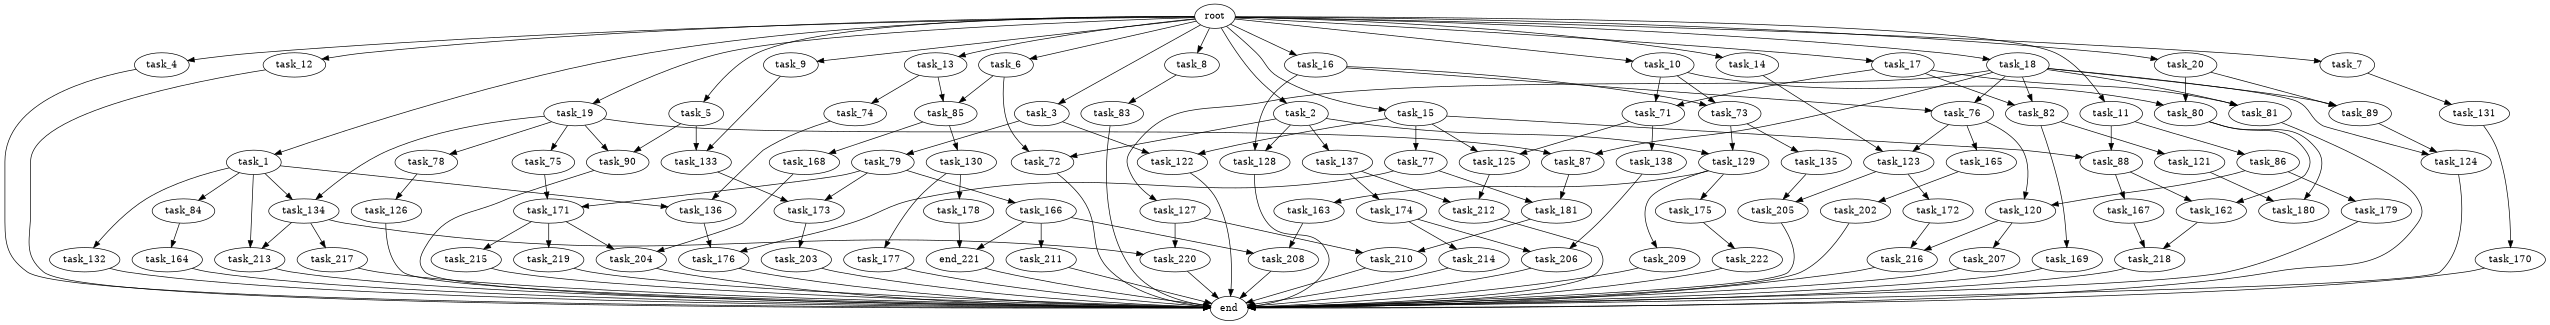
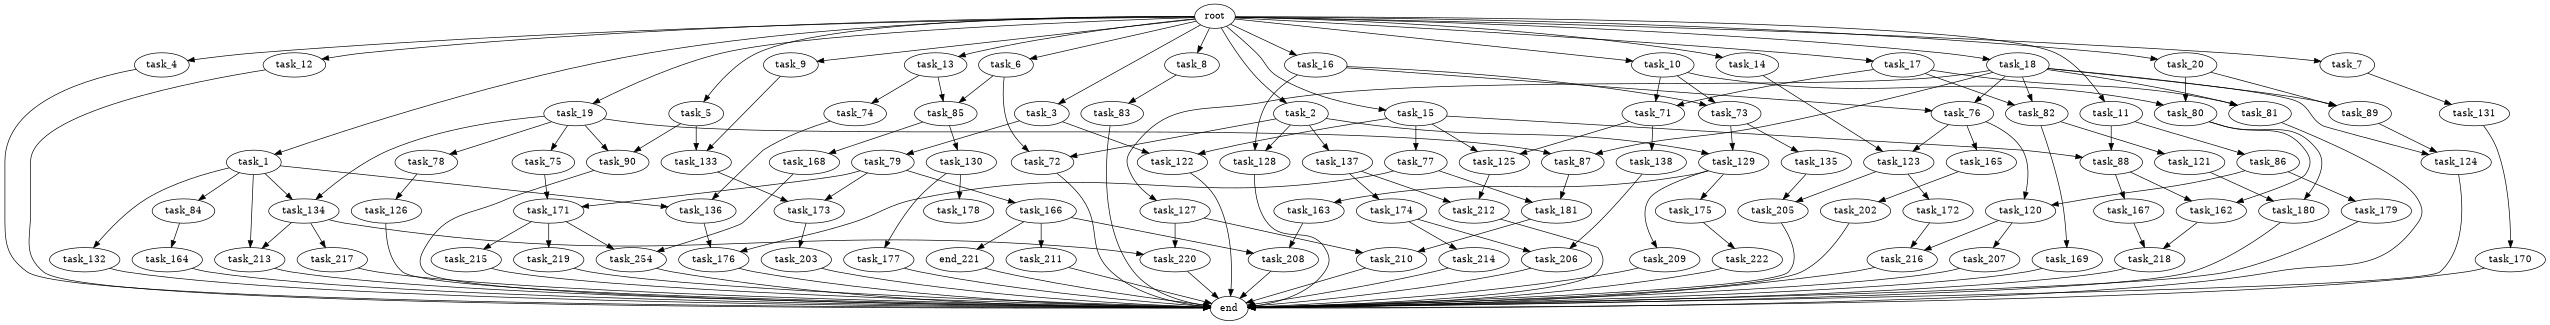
  digraph {
    root
    task_1
    task_2
    task_3
    task_4
    task_5
    task_6
    task_7
    task_8
    task_9
    task_10
    task_11
    task_12
    task_13
    task_14
    task_15
    task_16
    task_17
    task_18
    task_19
    task_20
    task_84
    task_132
    task_134
    task_136
    task_213
    task_72
    task_128
    task_129
    task_137
    task_79
    task_122
    end
    task_90
    task_133
    task_85
    task_131
    task_83
    task_71
    task_73
    task_80
    task_86
    task_88
    task_74
    task_123
    task_77
    task_125
    task_76
    task_81
    task_82
    task_87
    task_89
    task_124
    task_127
    task_75
    task_78
    task_164
    task_220
    task_217
    task_176
    task_163
    task_175
    task_209
    task_212
    task_174
    task_171
    task_166
    task_173
    task_130
    task_168
    task_170
    task_138
    task_135
    task_162
    task_180
    task_120
    task_179
    task_167
    task_172
    task_205
    task_181
    task_165
    task_121
    task_169
    task_210
    task_126
    task_206
-   task_204
+   task_204 [label=task_254]
    task_215
    task_219
    task_207
    task_216
    task_202
    task_208
    task_211
    n96 [label=end_221]
    task_203
    task_218
    task_177
    task_178
    task_222
    task_214
    root -> task_1
    root -> task_2
    root -> task_3
    root -> task_4
    root -> task_5
    root -> task_6
    root -> task_7
    root -> task_8
    root -> task_9
    root -> task_10
    root -> task_11
    root -> task_12
    root -> task_13
    root -> task_14
    root -> task_15
    root -> task_16
    root -> task_17
    root -> task_18
    root -> task_19
    root -> task_20
    task_1 -> task_84
    task_1 -> task_132
    task_1 -> task_134
    task_1 -> task_136
    task_1 -> task_213
    task_2 -> task_72
    task_2 -> task_128
    task_2 -> task_129
    task_2 -> task_137
    task_3 -> task_79
    task_3 -> task_122
    task_4 -> end
    task_5 -> task_90
    task_5 -> task_133
    task_6 -> task_72
    task_6 -> task_85
    task_7 -> task_131
    task_8 -> task_83
    task_9 -> task_133
    task_10 -> task_71
    task_10 -> task_73
    task_10 -> task_80
    task_11 -> task_86
    task_11 -> task_88
    task_12 -> end
    task_13 -> task_85
    task_13 -> task_74
    task_14 -> task_123
    task_15 -> task_122
    task_15 -> task_88
    task_15 -> task_77
    task_15 -> task_125
    task_16 -> task_128
    task_16 -> task_73
    task_16 -> task_76
    task_17 -> task_71
    task_17 -> task_81
    task_17 -> task_82
    task_18 -> task_76
    task_18 -> task_81
    task_18 -> task_82
    task_18 -> task_87
    task_18 -> task_89
    task_18 -> task_124
    task_18 -> task_127
    task_19 -> task_134
    task_19 -> task_90
    task_19 -> task_87
    task_19 -> task_75
    task_19 -> task_78
    task_20 -> task_80
    task_20 -> task_89
    task_84 -> task_164
    task_132 -> end
    task_134 -> task_213
    task_134 -> task_220
    task_134 -> task_217
    task_136 -> task_176
    task_213 -> end
    task_72 -> end
    task_128 -> end
    task_129 -> task_163
    task_129 -> task_175
    task_129 -> task_209
    task_137 -> task_212
    task_137 -> task_174
    task_79 -> task_171
    task_79 -> task_166
    task_79 -> task_173
    task_122 -> end
    task_90 -> end
    task_133 -> task_173
    task_85 -> task_130
    task_85 -> task_168
    task_131 -> task_170
    task_83 -> end
    task_71 -> task_125
    task_71 -> task_138
    task_73 -> task_129
    task_73 -> task_135
    task_80 -> task_162
    task_80 -> task_180
    task_86 -> task_120
    task_86 -> task_179
    task_88 -> task_162
    task_88 -> task_167
    task_74 -> task_136
    task_123 -> task_172
    task_123 -> task_205
    task_77 -> task_176
    task_77 -> task_181
    task_125 -> task_212
    task_76 -> task_123
    task_76 -> task_120
    task_76 -> task_165
    task_81 -> end
    task_82 -> task_121
    task_82 -> task_169
    task_87 -> task_181
    task_89 -> task_124
    task_124 -> end
    task_127 -> task_220
    task_127 -> task_210
    task_75 -> task_171
    task_78 -> task_126
    task_164 -> end
    task_220 -> end
    task_217 -> end
    task_176 -> end
    task_163 -> task_208
    task_175 -> task_222
    task_209 -> end
    task_212 -> end
    task_174 -> task_206
    task_174 -> task_214
    task_171 -> task_204
    task_171 -> task_215
    task_171 -> task_219
    task_166 -> task_208
    task_166 -> task_211
    task_166 -> n96
    task_173 -> task_203
    task_130 -> task_177
    task_130 -> task_178
    task_168 -> task_204
    task_170 -> end
    task_138 -> task_206
    task_135 -> task_205
    task_162 -> task_218
+   task_180 -> end
    task_120 -> task_207
    task_120 -> task_216
    task_179 -> end
    task_167 -> task_218
    task_172 -> task_216
    task_205 -> end
    task_181 -> task_210
    task_165 -> task_202
    task_121 -> task_180
    task_169 -> end
    task_210 -> end
    task_126 -> end
    task_206 -> end
    task_204 -> end
    task_215 -> end
    task_219 -> end
    task_207 -> end
    task_216 -> end
    task_202 -> end
    task_208 -> end
    task_211 -> end
    n96 -> end
    task_203 -> end
    task_218 -> end
    task_177 -> end
-   task_178 -> n96
    task_222 -> end
    task_214 -> end
  }
